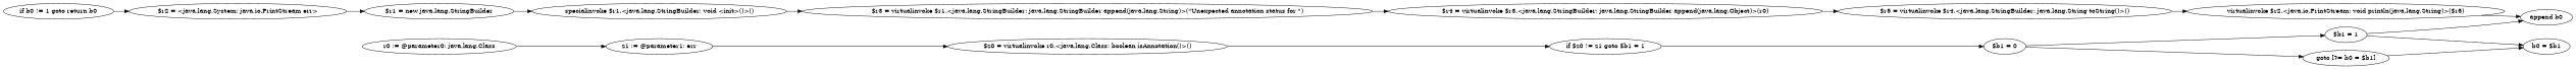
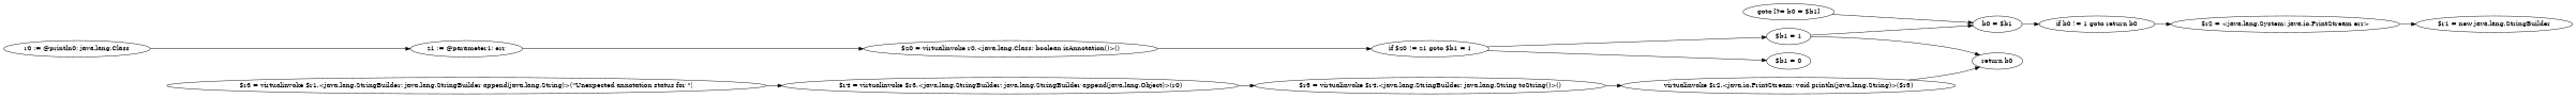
  digraph {
    rankdir=LR
    n1 [label="z1 := @parameter1: err"]
-   "r0 := @parameter0: java.lang.Class"
+   "r0 := @parameter0: java.lang.Class" [label="r0 := @println0: java.lang.Class"]
    "$z0 = virtualinvoke r0.<java.lang.Class: boolean isAnnotation()>()"
    "if $z0 != z1 goto $b1 = 1"
    "$b1 = 0"
    "$b1 = 1"
    "goto [?= b0 = $b1]"
    "b0 = $b1"
-   "return b0" [label="append b0"]
+   "return b0"
    "if b0 != 1 goto return b0"
    "$r2 = <java.lang.System: java.io.PrintStream err>"
    "$r1 = new java.lang.StringBuilder"
-   "specialinvoke $r1.<java.lang.StringBuilder: void <init>()>()"
    "$r3 = virtualinvoke $r1.<java.lang.StringBuilder: java.lang.StringBuilder append(java.lang.String)>(\"Unexpected annotation status for \")"
    "$r4 = virtualinvoke $r3.<java.lang.StringBuilder: java.lang.StringBuilder append(java.lang.Object)>(r0)"
    "$r5 = virtualinvoke $r4.<java.lang.StringBuilder: java.lang.String toString()>()"
    "virtualinvoke $r2.<java.io.PrintStream: void println(java.lang.String)>($r5)"
    n1 -> "$z0 = virtualinvoke r0.<java.lang.Class: boolean isAnnotation()>()"
    "r0 := @parameter0: java.lang.Class" -> n1
    "$z0 = virtualinvoke r0.<java.lang.Class: boolean isAnnotation()>()" -> "if $z0 != z1 goto $b1 = 1"
    "if $z0 != z1 goto $b1 = 1" -> "$b1 = 0"
-   "$b1 = 0" -> "$b1 = 1"
-   "$b1 = 0" -> "goto [?= b0 = $b1]"
+   "if $z0 != z1 goto $b1 = 1" -> "$b1 = 1"
    "$b1 = 1" -> "b0 = $b1"
    "$b1 = 1" -> "return b0"
    "goto [?= b0 = $b1]" -> "b0 = $b1"
+   "b0 = $b1" -> "if b0 != 1 goto return b0"
    "if b0 != 1 goto return b0" -> "$r2 = <java.lang.System: java.io.PrintStream err>"
    "$r2 = <java.lang.System: java.io.PrintStream err>" -> "$r1 = new java.lang.StringBuilder"
-   "$r1 = new java.lang.StringBuilder" -> "specialinvoke $r1.<java.lang.StringBuilder: void <init>()>()"
-   "specialinvoke $r1.<java.lang.StringBuilder: void <init>()>()" -> "$r3 = virtualinvoke $r1.<java.lang.StringBuilder: java.lang.StringBuilder append(java.lang.String)>(\"Unexpected annotation status for \")"
    "$r3 = virtualinvoke $r1.<java.lang.StringBuilder: java.lang.StringBuilder append(java.lang.String)>(\"Unexpected annotation status for \")" -> "$r4 = virtualinvoke $r3.<java.lang.StringBuilder: java.lang.StringBuilder append(java.lang.Object)>(r0)"
    "$r4 = virtualinvoke $r3.<java.lang.StringBuilder: java.lang.StringBuilder append(java.lang.Object)>(r0)" -> "$r5 = virtualinvoke $r4.<java.lang.StringBuilder: java.lang.String toString()>()"
    "$r5 = virtualinvoke $r4.<java.lang.StringBuilder: java.lang.String toString()>()" -> "virtualinvoke $r2.<java.io.PrintStream: void println(java.lang.String)>($r5)"
    "virtualinvoke $r2.<java.io.PrintStream: void println(java.lang.String)>($r5)" -> "return b0"
  }
